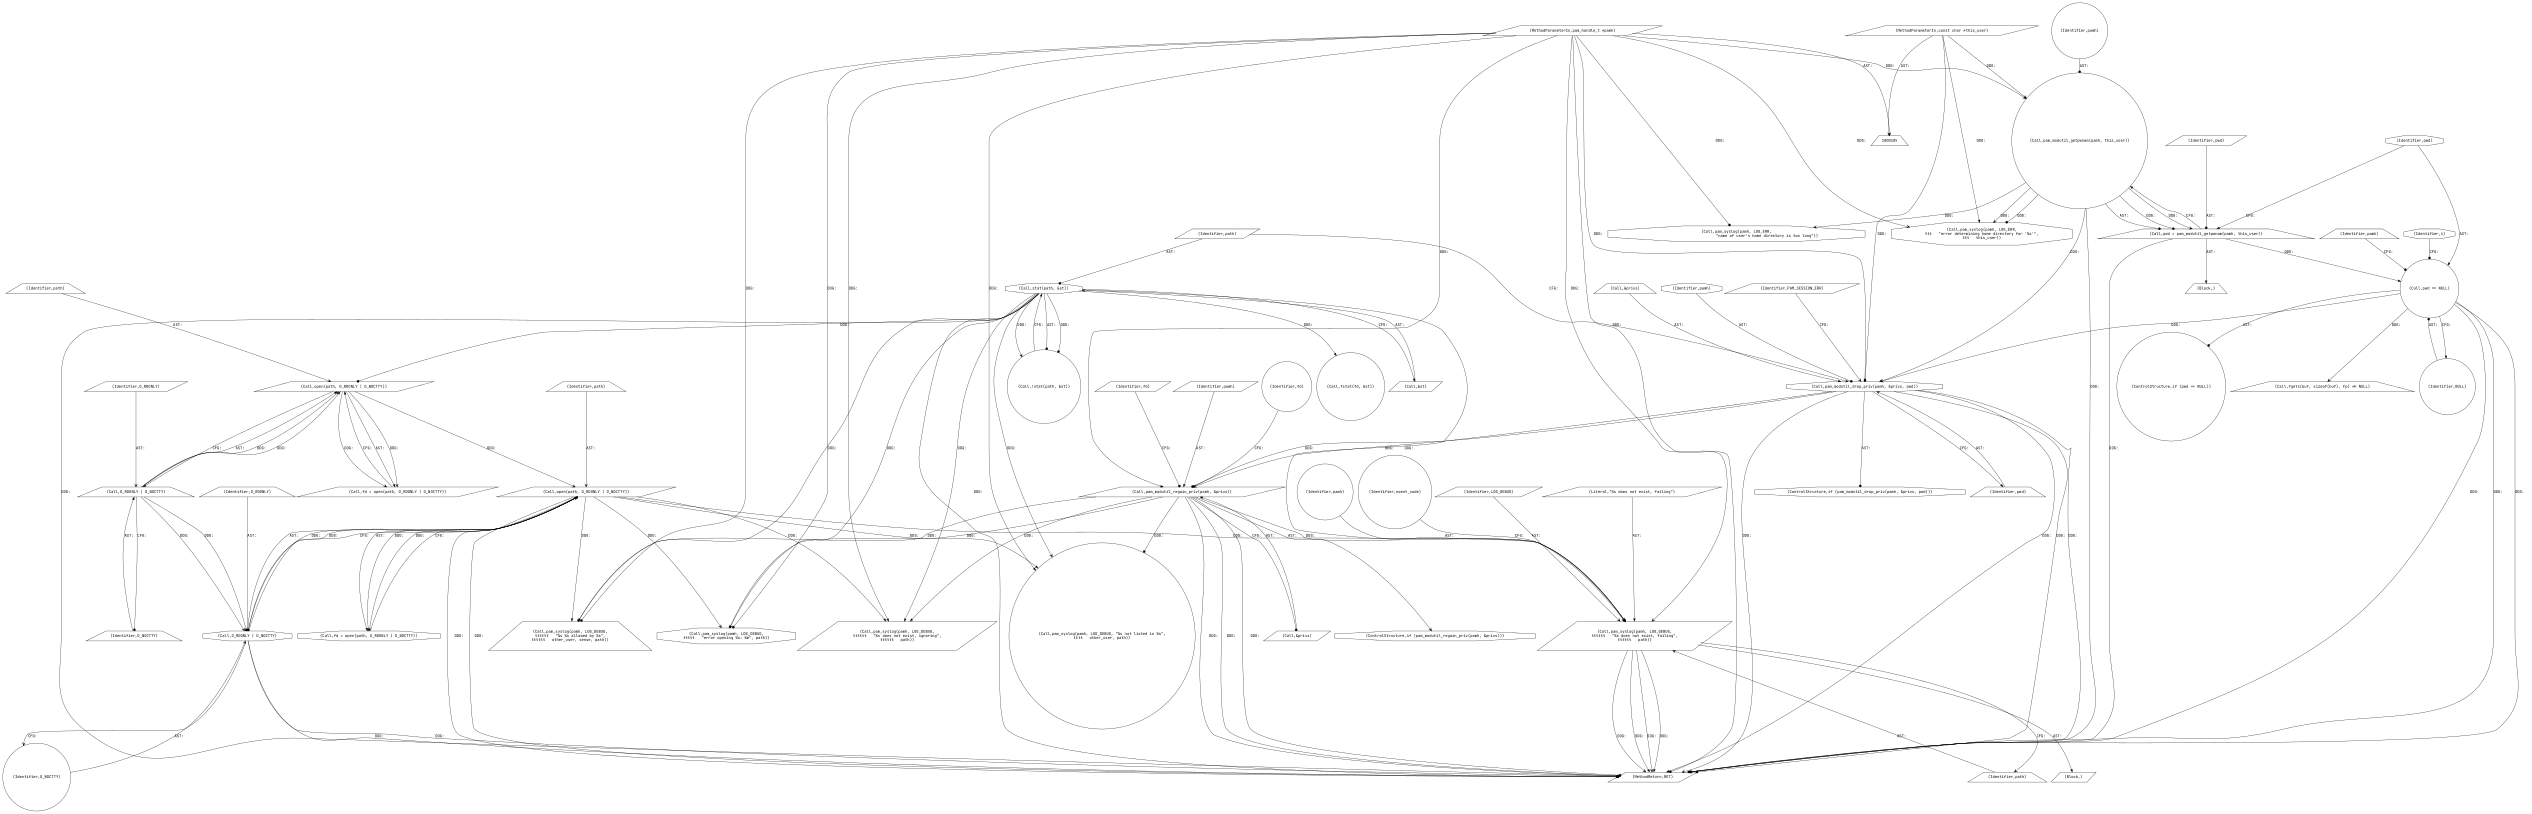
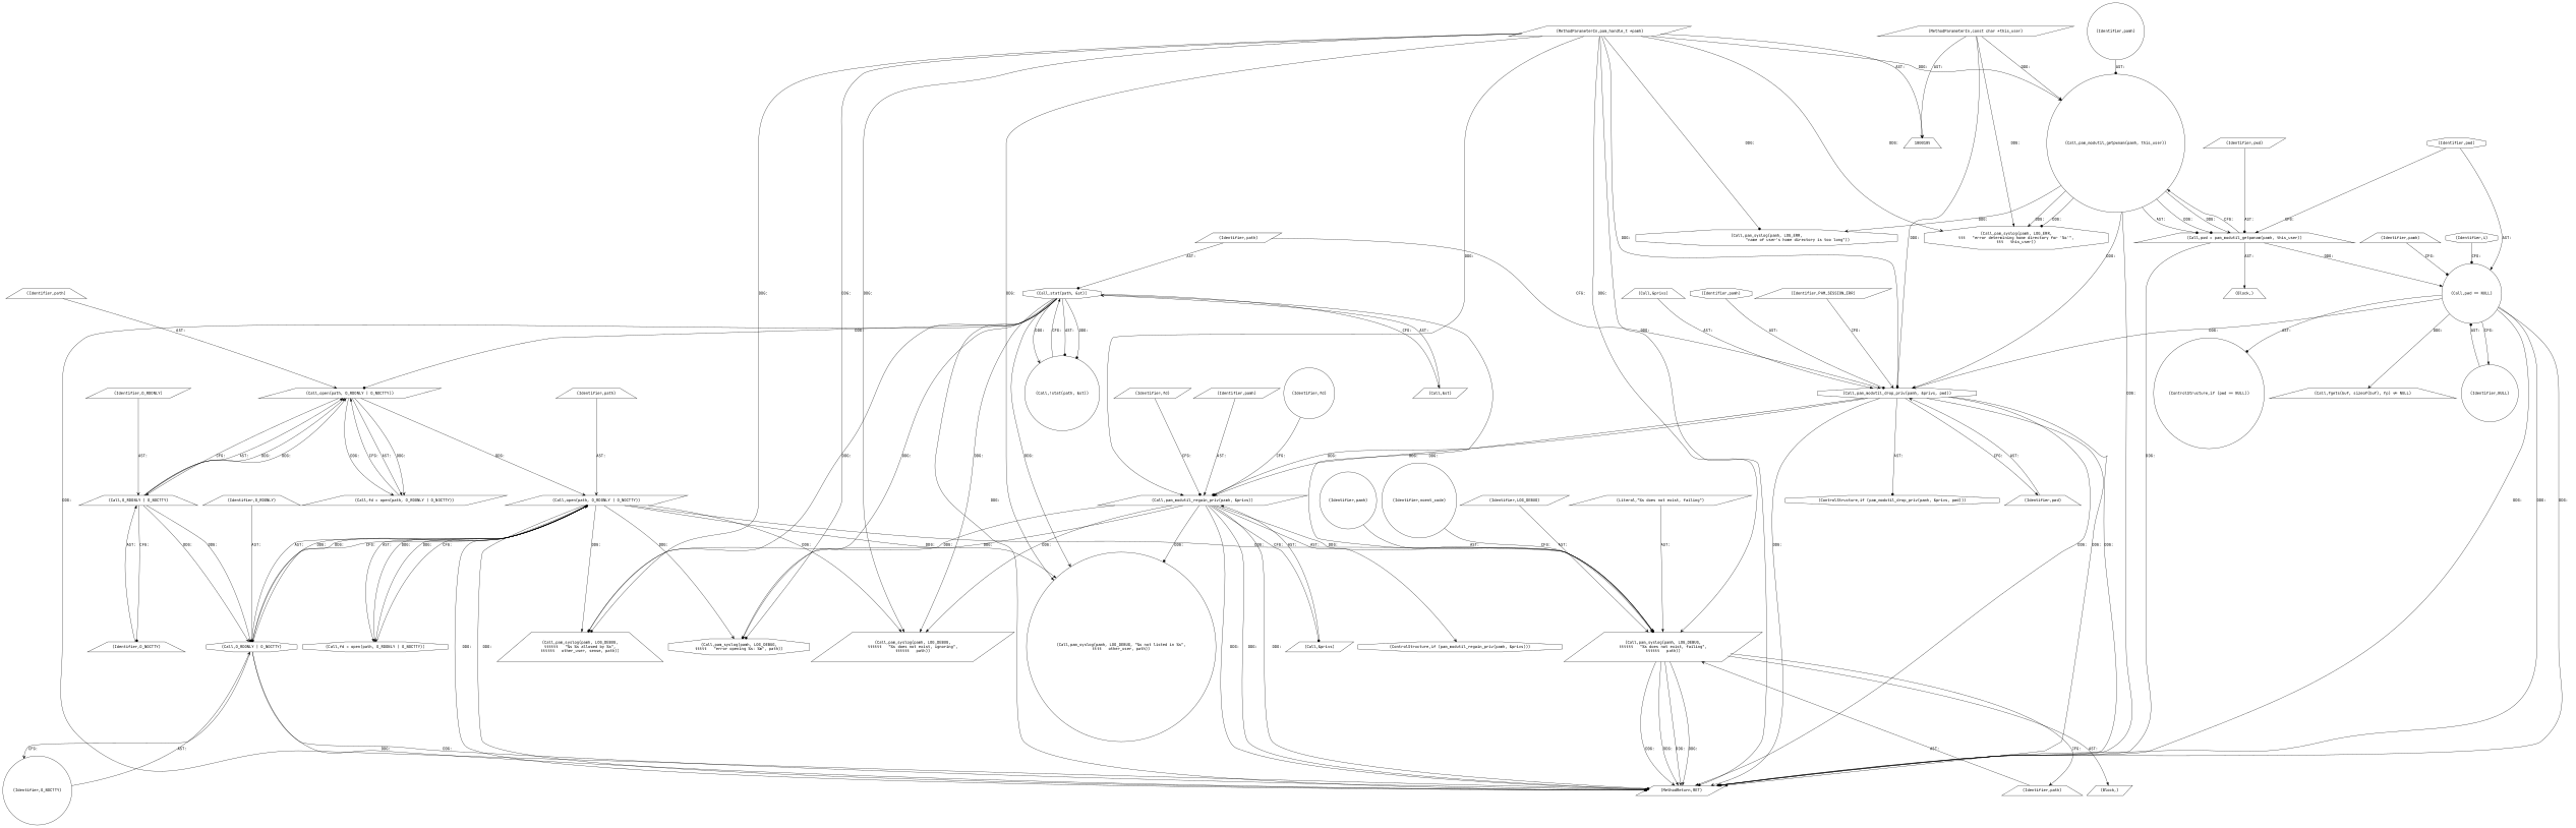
  digraph {
    fontname="JetBrains Mono"
    node [fontname="JetBrains Mono" shape=parallelogram]
    edge [arrowhead=vee fontname="JetBrains Mono"]
    n1 [label="(Call,pam_syslog(pamh, LOG_DEBUG,\n\t\t\t\t\t\t   \"%s does not exist, failing\",\n\t\t\t\t\t\t   path))"]
    n2 [label="(Identifier,path)" shape=trapezium]
    n3 [label="(MethodReturn,RET)"]
    n4 [label="(Block,)"]
    n5 [label="(Call,pam_modutil_regain_priv(pamh, &privs))"]
    n6 [label="(ControlStructure,if (pam_modutil_regain_priv(pamh, &privs)))" shape=octagon]
    n7 [label="(Call,&privs)"]
    n8 [label="(Call,pam_syslog(pamh, LOG_DEBUG,\n\t\t\t\t\t\t   \"%s %s allowed by %s\",\n\t\t\t\t\t\t   other_user, sense, path))" shape=trapezium]
    n9 [label="(Call,pam_syslog(pamh, LOG_DEBUG,\n\t\t\t\t\t   \"error opening %s: %m\", path))" shape=octagon]
    n10 [label="(Call,pam_syslog(pamh, LOG_DEBUG,\n\t\t\t\t\t\t   \"%s does not exist, ignoring\",\n\t\t\t\t\t\t   path))"]
    n11 [label="(Call,pam_syslog(pamh, LOG_DEBUG, \"%s not listed in %s\",\n\t\t\t\t   other_user, path))" shape=circle]
    n12 [label="(Call,pam_modutil_drop_priv(pamh, &privs, pwd))" shape=octagon]
    n13 [label="(Identifier,pwd)" shape=trapezium]
    n14 [label="(ControlStructure,if (pam_modutil_drop_priv(pamh, &privs, pwd)))" shape=octagon]
    n15 [label="(Call,pam_modutil_getpwnam(pamh, this_user))" shape=circle]
    n16 [label="(Call,pwd = pam_modutil_getpwnam(pamh, this_user))" shape=trapezium]
    n17 [label="(Call,pam_syslog(pamh, LOG_ERR,\n\t\t\t   \"error determining home directory for '%s'\",\n\t\t\t   this_user))" shape=octagon]
    n18 [label="(Call,pam_syslog(pamh, LOG_ERR,\n                           \"name of user's home directory is too long\"))" shape=octagon]
    n19 [label="(Call,pwd == NULL)" shape=circle]
    n20 [label="(Block,)" shape=trapezium]
    n21 [label="(MethodParameterIn,pam_handle_t *pamh)"]
    1000105 [shape=trapezium]
    n23 [label="(MethodParameterIn,const char *this_user)"]
    n24 [label="(Identifier,NULL)" shape=circle]
    n25 [label="(ControlStructure,if (pwd == NULL))" shape=circle]
    n26 [label="(Call,fgets(buf, sizeof(buf), fp) != NULL)" shape=trapezium]
    n27 [label="(Call,stat(path, &st))" shape=octagon]
    n28 [label="(Call,open(path, O_RDONLY | O_NOCTTY))"]
-   n29 [label="(Call,fstat(fd, &st))" shape=circle]
    n30 [label="(Call,!stat(path, &st))" shape=circle]
    n31 [label="(Call,&st)"]
    n32 [label="(Call,open(path, O_RDONLY | O_NOCTTY))"]
    n33 [label="(Call,O_RDONLY | O_NOCTTY)" shape=trapezium]
    n34 [label="(Call,fd = open(path, O_RDONLY | O_NOCTTY))"]
    n35 [label="(Call,O_RDONLY | O_NOCTTY)" shape=octagon]
    n36 [label="(Call,fd = open(path, O_RDONLY | O_NOCTTY))" shape=octagon]
    n37 [label="(Identifier,O_NOCTTY)" shape=circle]
    n38 [label="(Identifier,O_NOCTTY)" shape=trapezium]
    n39 [label="(Identifier,O_RDONLY)"]
    n40 [label="(Identifier,path)"]
    n41 [label="(Identifier,pamh)" shape=circle]
    n42 [label="(Identifier,pamh)" shape=trapezium]
    n43 [label="(Literal,\"%s does not exist, failing\")"]
    n44 [label="(Identifier,fd)"]
    n45 [label="(Identifier,path)" shape=trapezium]
    n46 [label="(Call,&privs)" shape=trapezium]
    n47 [label="(Identifier,O_RDONLY)" shape=trapezium]
    n48 [label="(Identifier,noent_code)" shape=circle]
    n49 [label="(Identifier,pamh)" shape=circle]
    n50 [label="(Identifier,LOG_DEBUG)"]
    n51 [label="(Identifier,pamh)"]
    n52 [label="(Identifier,pamh)" shape=octagon]
    n53 [label="(Identifier,pwd)"]
    n54 [label="(Identifier,i)" shape=octagon]
    n55 [label="(Identifier,PAM_SESSION_ERR)"]
    n56 [label="(Identifier,fd)" shape=circle]
    n57 [label="(Identifier,path)" shape=trapezium]
    n58 [label="(Identifier,pwd)" shape=octagon]
    n1 -> n2 [label="CFG: "]
    n1 -> n3 [label="DDG: "]
    n1 -> n3 [arrowhead=normal label="DDG: "]
    n1 -> n3 [label="DDG: "]
    n1 -> n3 [arrowhead=normal label="DDG: "]
    n1 -> n4 [arrowhead=normal label="AST: "]
    n2 -> n1 [label="AST: "]
    n5 -> n1 [label="DDG: "]
    n5 -> n3 [arrowhead=dot label="DDG: "]
    n5 -> n3 [arrowhead=normal label="DDG: "]
    n5 -> n3 [arrowhead=dot label="DDG: "]
    n5 -> n6 [label="AST: "]
    n5 -> n7 [arrowhead=dot label="CFG: "]
    n5 -> n8 [arrowhead=dot label="DDG: "]
    n5 -> n9 [arrowhead=dot label="DDG: "]
    n5 -> n10 [arrowhead=normal label="DDG: "]
    n5 -> n11 [arrowhead=dot label="DDG: "]
    n7 -> n5 [arrowhead=normal label="AST: "]
    n12 -> n3 [arrowhead=dot label="DDG: "]
    n12 -> n3 [arrowhead=dot label="DDG: "]
    n12 -> n3 [label="DDG: "]
    n12 -> n3 [arrowhead=normal label="DDG: "]
    n12 -> n5 [label="DDG: "]
    n12 -> n5 [arrowhead=dot label="DDG: "]
    n12 -> n13 [arrowhead=normal label="CFG: "]
    n12 -> n14 [arrowhead=dot label="AST: "]
    n13 -> n12 [label="AST: "]
    n15 -> n3 [arrowhead=normal label="DDG: "]
    n15 -> n12 [label="DDG: "]
    n15 -> n16 [arrowhead=dot label="AST: "]
    n15 -> n16 [arrowhead=dot label="DDG: "]
    n15 -> n16 [label="DDG: "]
    n15 -> n17 [label="DDG: "]
    n15 -> n17 [arrowhead=dot label="DDG: "]
    n15 -> n18 [label="DDG: "]
    n16 -> n3 [label="DDG: "]
    n16 -> n15 [arrowhead=normal label="CFG: "]
    n16 -> n19 [arrowhead=normal label="DDG: "]
    n16 -> n20 [arrowhead=normal label="AST: "]
    n19 -> n3 [arrowhead=dot label="DDG: "]
    n19 -> n3 [arrowhead=normal label="DDG: "]
    n19 -> n3 [arrowhead=normal label="DDG: "]
    n19 -> n12 [label="DDG: "]
    n19 -> n24 [arrowhead=normal label="CFG: "]
    n19 -> n25 [arrowhead=dot label="AST: "]
    n19 -> n26 [label="DDG: "]
    n21 -> n1 [label="DDG: "]
    n21 -> n3 [arrowhead=dot label="DDG: "]
    n21 -> n5 [arrowhead=normal label="DDG: "]
    n21 -> n8 [arrowhead=dot label="DDG: "]
    n21 -> n9 [arrowhead=dot label="DDG: "]
    n21 -> n10 [arrowhead=normal label="DDG: "]
    n21 -> n11 [arrowhead=normal label="DDG: "]
    n21 -> n12 [arrowhead=normal label="DDG: "]
    n21 -> n15 [label="DDG: "]
    n21 -> n17 [label="DDG: "]
    n21 -> n18 [arrowhead=dot label="DDG: "]
    n21 -> 1000105 [label="AST: "]
    n23 -> n12 [arrowhead=dot label="DDG: "]
    n23 -> n15 [label="DDG: "]
    n23 -> n17 [arrowhead=normal label="DDG: "]
    n23 -> 1000105 [label="AST: "]
    n24 -> n19 [arrowhead=dot label="AST: "]
    n27 -> n1 [label="DDG: "]
    n27 -> n3 [arrowhead=normal label="DDG: "]
    n27 -> n3 [arrowhead=dot label="DDG: "]
    n27 -> n8 [arrowhead=normal label="DDG: "]
    n27 -> n9 [label="DDG: "]
    n27 -> n10 [arrowhead=normal label="DDG: "]
    n27 -> n11 [label="DDG: "]
    n27 -> n28 [arrowhead=dot label="DDG: "]
-   n27 -> n29 [arrowhead=normal label="DDG: "]
    n27 -> n30 [arrowhead=dot label="AST: "]
    n27 -> n30 [arrowhead=dot label="DDG: "]
    n27 -> n30 [label="DDG: "]
    n27 -> n31 [arrowhead=normal label="CFG: "]
    n28 -> n32 [label="DDG: "]
    n28 -> n33 [arrowhead=normal label="CFG: "]
    n28 -> n34 [arrowhead=normal label="AST: "]
    n28 -> n34 [label="DDG: "]
    n28 -> n34 [label="DDG: "]
    n30 -> n27 [arrowhead=normal label="CFG: "]
    n31 -> n27 [label="AST: "]
    n32 -> n1 [arrowhead=dot label="DDG: "]
    n32 -> n3 [label="DDG: "]
    n32 -> n3 [arrowhead=dot label="DDG: "]
    n32 -> n8 [arrowhead=normal label="DDG: "]
    n32 -> n9 [label="DDG: "]
    n32 -> n10 [arrowhead=normal label="DDG: "]
    n32 -> n11 [arrowhead=normal label="DDG: "]
    n32 -> n35 [arrowhead=dot label="CFG: "]
    n32 -> n36 [arrowhead=normal label="AST: "]
    n32 -> n36 [label="DDG: "]
    n32 -> n36 [label="DDG: "]
    n33 -> n28 [arrowhead=normal label="AST: "]
    n33 -> n28 [arrowhead=normal label="DDG: "]
    n33 -> n28 [arrowhead=normal label="DDG: "]
    n33 -> n35 [arrowhead=dot label="DDG: "]
    n33 -> n35 [label="DDG: "]
    n33 -> n38 [arrowhead=dot label="CFG: "]
    n34 -> n28 [arrowhead=normal label="CFG: "]
    n35 -> n3 [arrowhead=dot label="DDG: "]
    n35 -> n3 [arrowhead=dot label="DDG: "]
    n35 -> n32 [arrowhead=dot label="AST: "]
    n35 -> n32 [label="DDG: "]
    n35 -> n32 [label="DDG: "]
    n35 -> n37 [label="CFG: "]
    n36 -> n32 [label="CFG: "]
    n37 -> n35 [label="AST: "]
    n38 -> n33 [arrowhead=normal label="AST: "]
    n39 -> n33 [label="AST: "]
    n40 -> n12 [label="CFG: "]
    n40 -> n27 [arrowhead=dot label="AST: "]
    n41 -> n1 [arrowhead=dot label="AST: "]
    n42 -> n19 [arrowhead=dot label="CFG: "]
    n43 -> n1 [arrowhead=normal label="AST: "]
    n44 -> n5 [arrowhead=dot label="CFG: "]
    n45 -> n32 [label="AST: "]
    n46 -> n12 [arrowhead=normal label="AST: "]
    n47 -> n35 [arrowhead=dot label="AST: "]
    n48 -> n1 [label="CFG: "]
    n49 -> n15 [arrowhead=dot label="AST: "]
    n50 -> n1 [label="AST: "]
    n51 -> n5 [arrowhead=normal label="AST: "]
    n52 -> n12 [arrowhead=dot label="AST: "]
    n53 -> n16 [arrowhead=dot label="AST: "]
    n54 -> n19 [arrowhead=dot label="CFG: "]
    n55 -> n12 [label="CFG: "]
    n56 -> n5 [arrowhead=dot label="CFG: "]
    n57 -> n28 [label="AST: "]
    n58 -> n16 [arrowhead=normal label="CFG: "]
    n58 -> n19 [arrowhead=normal label="AST: "]
  }
